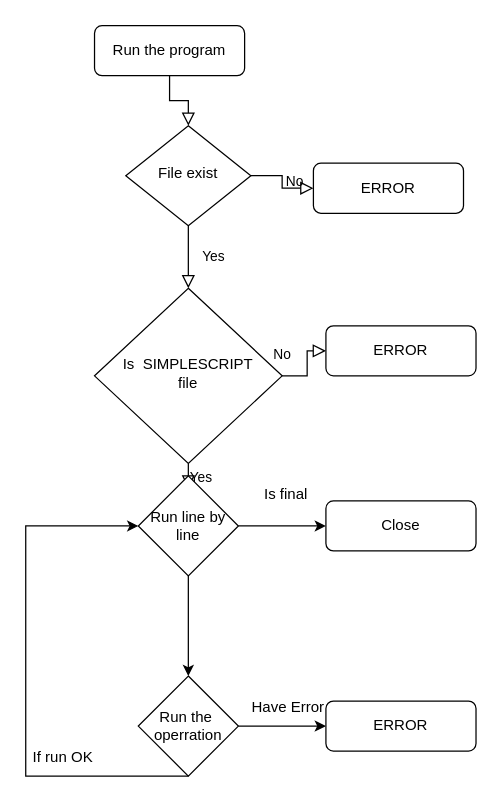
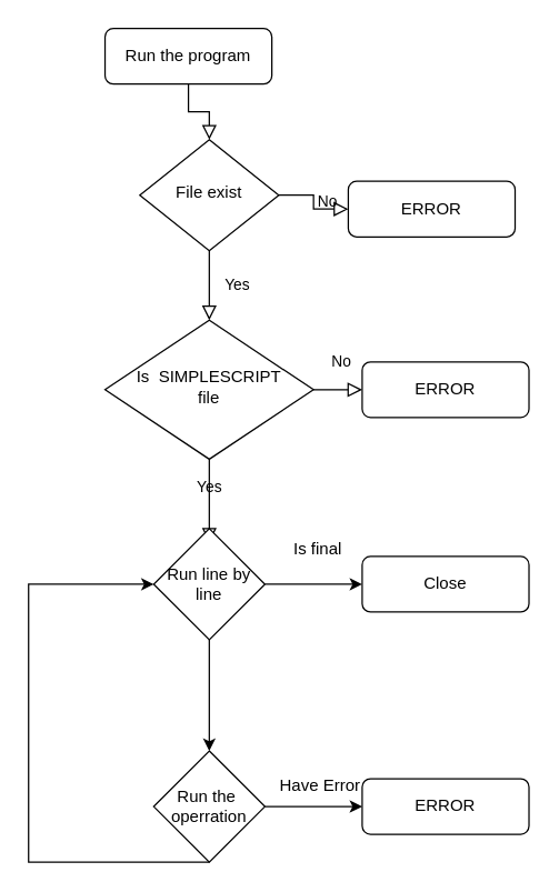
  <mxCell id="0" />
  <mxCell id="1" parent="0" />
  <mxCell id="2" value="" style="rounded=0;html=1;jettySize=auto;orthogonalLoop=1;fontSize=11;endArrow=block;endFill=0;endSize=8;strokeWidth=1;shadow=0;labelBackgroundColor=none;edgeStyle=orthogonalEdgeStyle;" parent="1" source="3" target="6" edge="1"><mxGeometry relative="1" as="geometry" /></mxCell>
  <mxCell id="3" value="Run the program" style="rounded=1;whiteSpace=wrap;html=1;fontSize=12;glass=0;strokeWidth=1;shadow=0;" parent="1" vertex="1"><mxGeometry x="75" y="20" width="120" height="40" as="geometry" /></mxCell>
  <mxCell id="4" value="Yes" style="rounded=0;html=1;jettySize=auto;orthogonalLoop=1;fontSize=11;endArrow=block;endFill=0;endSize=8;strokeWidth=1;shadow=0;labelBackgroundColor=none;edgeStyle=orthogonalEdgeStyle;" parent="1" source="6" target="10" edge="1"><mxGeometry y="20" relative="1" as="geometry"><mxPoint as="offset" /></mxGeometry></mxCell>
  <mxCell id="5" value="No" style="edgeStyle=orthogonalEdgeStyle;rounded=0;html=1;jettySize=auto;orthogonalLoop=1;fontSize=11;endArrow=block;endFill=0;endSize=8;strokeWidth=1;shadow=0;labelBackgroundColor=none;" parent="1" source="6" target="7" edge="1"><mxGeometry y="10" relative="1" as="geometry"><mxPoint as="offset" /></mxGeometry></mxCell>
  <mxCell id="6" value="File exist" style="rhombus;whiteSpace=wrap;html=1;shadow=0;fontFamily=Helvetica;fontSize=12;align=center;strokeWidth=1;spacing=6;spacingTop=-4;" parent="1" vertex="1"><mxGeometry x="100" y="100" width="100" height="80" as="geometry" /></mxCell>
  <mxCell id="7" value="ERROR" style="rounded=1;whiteSpace=wrap;html=1;fontSize=12;glass=0;strokeWidth=1;shadow=0;" parent="1" vertex="1"><mxGeometry x="250" y="130" width="120" height="40" as="geometry" /></mxCell>
  <mxCell id="8" value="No" style="rounded=0;html=1;jettySize=auto;orthogonalLoop=1;fontSize=11;endArrow=block;endFill=0;endSize=8;strokeWidth=1;shadow=0;labelBackgroundColor=none;edgeStyle=orthogonalEdgeStyle;" parent="1" source="10" target="11" edge="1"><mxGeometry x="0.333" y="20" relative="1" as="geometry"><mxPoint as="offset" /></mxGeometry></mxCell>
  <mxCell id="9" value="Yes" style="edgeStyle=orthogonalEdgeStyle;rounded=0;html=1;jettySize=auto;orthogonalLoop=1;fontSize=11;endArrow=block;endFill=0;endSize=8;strokeWidth=1;shadow=0;labelBackgroundColor=none;" parent="1" source="10" edge="1"><mxGeometry y="10" relative="1" as="geometry"><mxPoint as="offset" /><mxPoint x="150" y="390" as="targetPoint" /></mxGeometry></mxCell>
- <mxCell id="10" value="Is&amp;nbsp;&amp;nbsp;SIMPLESCRIPT&lt;br&gt;file" style="rhombus;whiteSpace=wrap;html=1;shadow=0;fontFamily=Helvetica;fontSize=12;align=center;strokeWidth=1;spacing=6;spacingTop=-4;" parent="1" vertex="1"><mxGeometry x="75" y="230" width="150" height="140" as="geometry" /></mxCell>
+ <mxCell id="10" value="Is&amp;nbsp;&amp;nbsp;SIMPLESCRIPT&lt;br&gt;file" style="rhombus;whiteSpace=wrap;html=1;shadow=0;fontFamily=Helvetica;fontSize=12;align=center;strokeWidth=1;spacing=6;spacingTop=-4;" parent="1" vertex="1"><mxGeometry x="75" y="230" width="150" height="100" as="geometry" /></mxCell>
  <mxCell id="11" value="ERROR" style="rounded=1;whiteSpace=wrap;html=1;fontSize=12;glass=0;strokeWidth=1;shadow=0;" parent="1" vertex="1"><mxGeometry x="260" y="260" width="120" height="40" as="geometry" /></mxCell>
  <mxCell id="12" value="Run line by&lt;br&gt;line" style="rhombus;whiteSpace=wrap;html=1;" vertex="1" parent="1"><mxGeometry x="110" y="380" width="80" height="80" as="geometry" /></mxCell>
  <mxCell id="13" value="" style="endArrow=classic;html=1;rounded=0;exitX=1;exitY=0.5;exitDx=0;exitDy=0;" edge="1" parent="1" source="12"><mxGeometry width="50" height="50" relative="1" as="geometry"><mxPoint x="320" y="410" as="sourcePoint" /><mxPoint x="260" y="420" as="targetPoint" /></mxGeometry></mxCell>
  <mxCell id="14" value="Close" style="rounded=1;whiteSpace=wrap;html=1;fontSize=12;glass=0;strokeWidth=1;shadow=0;" vertex="1" parent="1"><mxGeometry x="260" y="400" width="120" height="40" as="geometry" /></mxCell>
  <mxCell id="15" value="" style="endArrow=classic;html=1;rounded=0;exitX=0.5;exitY=1;exitDx=0;exitDy=0;" edge="1" parent="1" source="12"><mxGeometry width="50" height="50" relative="1" as="geometry"><mxPoint x="320" y="410" as="sourcePoint" /><mxPoint x="150" y="540" as="targetPoint" /></mxGeometry></mxCell>
  <mxCell id="16" value="Run the&amp;nbsp;&lt;br&gt;operration" style="rhombus;whiteSpace=wrap;html=1;" vertex="1" parent="1"><mxGeometry x="110" y="540" width="80" height="80" as="geometry" /></mxCell>
  <mxCell id="17" value="" style="endArrow=classic;html=1;rounded=0;exitX=1;exitY=0.5;exitDx=0;exitDy=0;" edge="1" parent="1" source="16"><mxGeometry width="50" height="50" relative="1" as="geometry"><mxPoint x="320" y="400" as="sourcePoint" /><mxPoint x="260" y="580" as="targetPoint" /></mxGeometry></mxCell>
  <mxCell id="18" value="ERROR" style="rounded=1;whiteSpace=wrap;html=1;fontSize=12;glass=0;strokeWidth=1;shadow=0;" vertex="1" parent="1"><mxGeometry x="260" y="560" width="120" height="40" as="geometry" /></mxCell>
  <mxCell id="19" value="" style="endArrow=classic;html=1;rounded=0;exitX=0.5;exitY=1;exitDx=0;exitDy=0;" edge="1" parent="1" source="16" target="12"><mxGeometry width="50" height="50" relative="1" as="geometry"><mxPoint x="320" y="400" as="sourcePoint" /><mxPoint x="-10" y="580" as="targetPoint" /><Array as="points"><mxPoint x="20" y="620" /><mxPoint x="20" y="420" /></Array></mxGeometry></mxCell>
  <mxCell id="20" value="Is final&amp;nbsp;" style="text;html=1;strokeColor=none;fillColor=none;align=center;verticalAlign=middle;whiteSpace=wrap;rounded=0;" vertex="1" parent="1"><mxGeometry x="200" y="380" width="60" height="30" as="geometry" /></mxCell>
  <mxCell id="21" value="Have Error" style="text;html=1;strokeColor=none;fillColor=none;align=center;verticalAlign=middle;whiteSpace=wrap;rounded=0;" vertex="1" parent="1"><mxGeometry x="200" y="550" width="60" height="30" as="geometry" /></mxCell>
- <mxCell id="22" value="If run OK" style="text;html=1;strokeColor=none;fillColor=none;align=center;verticalAlign=middle;whiteSpace=wrap;rounded=0;" vertex="1" parent="1"><mxGeometry x="20" y="590" width="60" height="30" as="geometry" /></mxCell>
